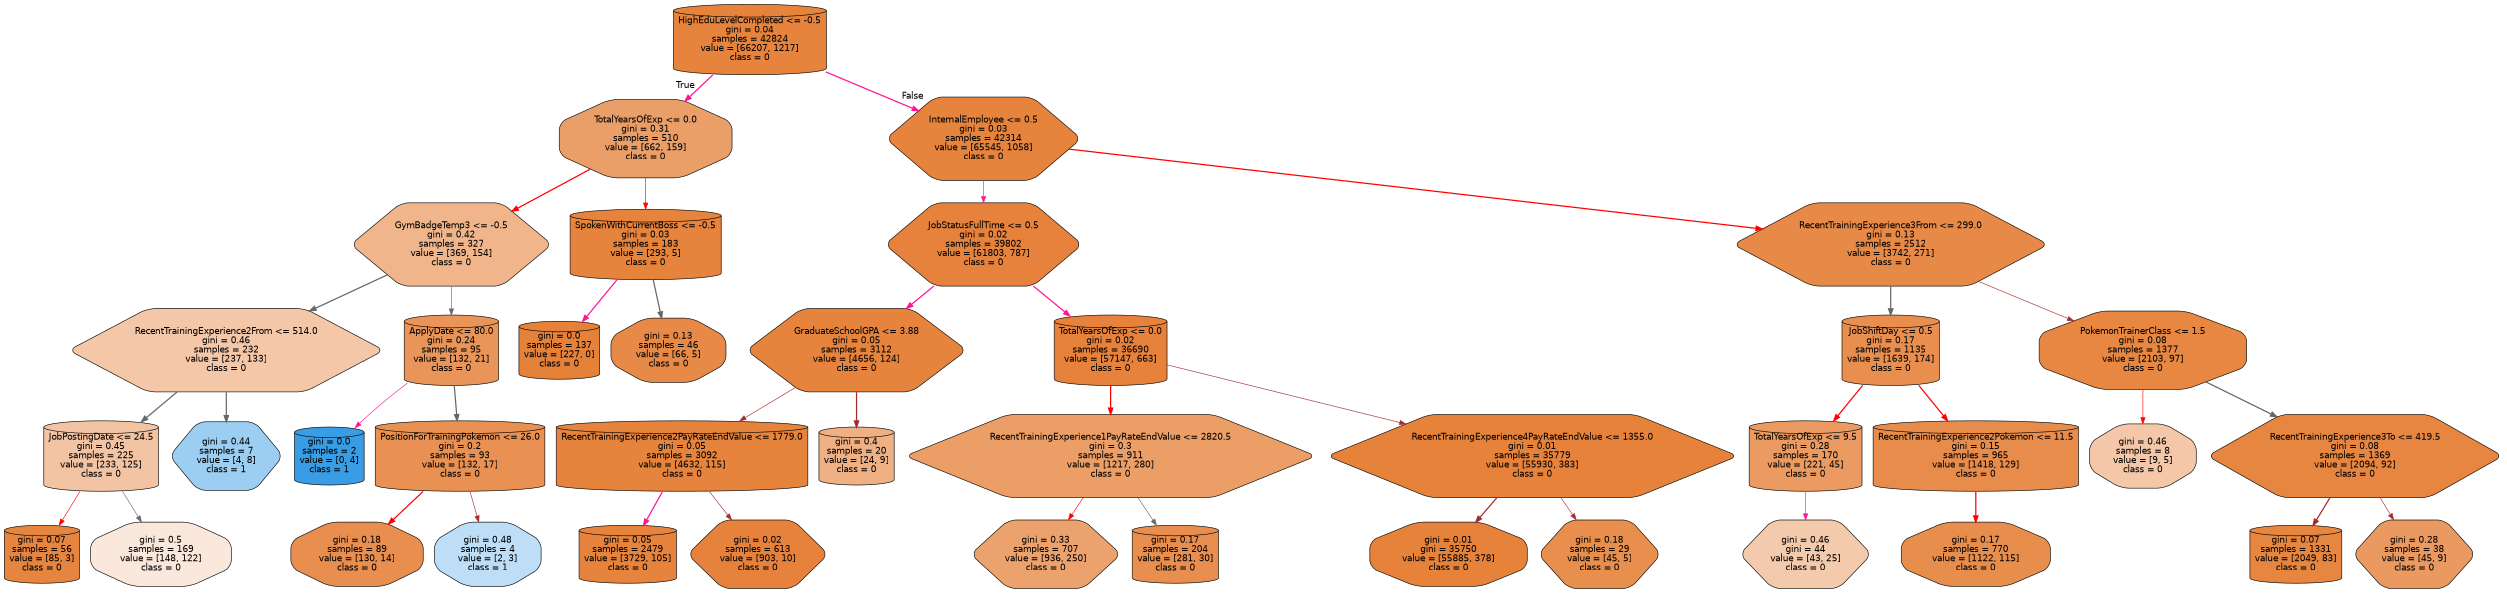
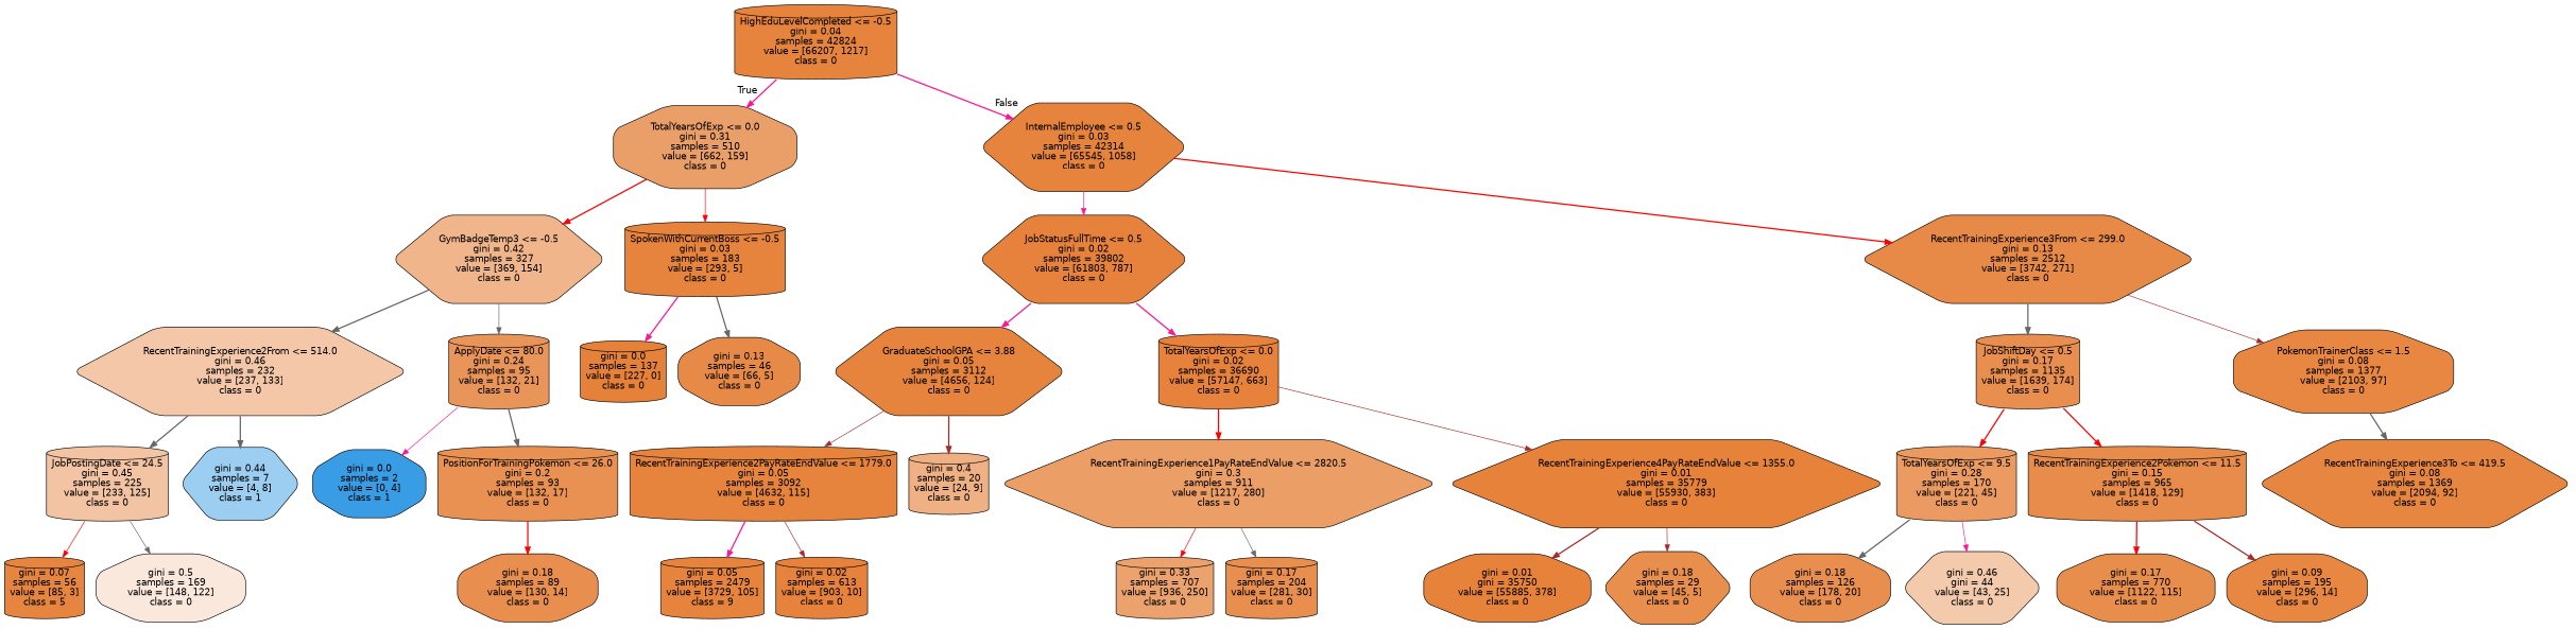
  digraph {
    node [color=black fillcolor="#e58139fc" fontname=helvetica shape=cylinder style="filled, rounded"]
    edge [color=red fontname=helvetica style=bold]
    n1 [fillcolor="#e58139fa" label="HighEduLevelCompleted <= -0.5\ngini = 0.04\nsamples = 42824\nvalue = [66207, 1217]\nclass = 0"]
    n2 [fillcolor="#e58139c2" label="TotalYearsOfExp <= 0.0\ngini = 0.31\nsamples = 510\nvalue = [662, 159]\nclass = 0" shape=octagon]
    n3 [fillcolor="#e58139fb" label="InternalEmployee <= 0.5\ngini = 0.03\nsamples = 42314\nvalue = [65545, 1058]\nclass = 0" shape=hexagon]
    n4 [fillcolor="#e5813995" label="GymBadgeTemp3 <= -0.5\ngini = 0.42\nsamples = 327\nvalue = [369, 154]\nclass = 0" shape=hexagon]
    n5 [fillcolor="#e58139fb" label="SpokenWithCurrentBoss <= -0.5\ngini = 0.03\nsamples = 183\nvalue = [293, 5]\nclass = 0"]
    n6 [label="JobStatusFullTime <= 0.5\ngini = 0.02\nsamples = 39802\nvalue = [61803, 787]\nclass = 0" shape=hexagon]
    n7 [fillcolor="#e58139ed" label="RecentTrainingExperience3From <= 299.0\ngini = 0.13\nsamples = 2512\nvalue = [3742, 271]\nclass = 0" shape=hexagon]
    n8 [fillcolor="#e5813970" label="RecentTrainingExperience2From <= 514.0\ngini = 0.46\nsamples = 232\nvalue = [237, 133]\nclass = 0" shape=hexagon]
    n9 [fillcolor="#e58139d6" label="ApplyDate <= 80.0\ngini = 0.24\nsamples = 95\nvalue = [132, 21]\nclass = 0"]
    n10 [fillcolor="#e58139ff" label="gini = 0.0\nsamples = 137\nvalue = [227, 0]\nclass = 0"]
    n11 [fillcolor="#e58139ec" label="gini = 0.13\nsamples = 46\nvalue = [66, 5]\nclass = 0" shape=octagon]
    n12 [fillcolor="#e5813976" label="JobPostingDate <= 24.5\ngini = 0.45\nsamples = 225\nvalue = [233, 125]\nclass = 0"]
    n13 [fillcolor="#399de57f" label="gini = 0.44\nsamples = 7\nvalue = [4, 8]\nclass = 1" shape=hexagon]
-   n14 [fillcolor="#399de5ff" label="gini = 0.0\nsamples = 2\nvalue = [0, 4]\nclass = 1"]
+   n14 [fillcolor="#399de5ff" label="gini = 0.0\nsamples = 2\nvalue = [0, 4]\nclass = 1" shape=octagon]
    n15 [fillcolor="#e58139de" label="PositionForTrainingPokemon <= 26.0\ngini = 0.2\nsamples = 93\nvalue = [132, 17]\nclass = 0"]
-   n16 [fillcolor="#e58139f6" label="gini = 0.07\nsamples = 56\nvalue = [85, 3]\nclass = 0"]
+   n16 [fillcolor="#e58139f6" label="gini = 0.07\nsamples = 56\nvalue = [85, 3]\nclass = 5"]
    n17 [fillcolor="#e581392d" label="gini = 0.5\nsamples = 169\nvalue = [148, 122]\nclass = 0" shape=octagon]
    n18 [fillcolor="#e58139e4" label="gini = 0.18\nsamples = 89\nvalue = [130, 14]\nclass = 0" shape=octagon]
-   n19 [fillcolor="#399de555" label="gini = 0.48\nsamples = 4\nvalue = [2, 3]\nclass = 1" shape=octagon]
    n20 [fillcolor="#e58139f8" label="GraduateSchoolGPA <= 3.88\ngini = 0.05\nsamples = 3112\nvalue = [4656, 124]\nclass = 0" shape=hexagon]
    n21 [label="TotalYearsOfExp <= 0.0\ngini = 0.02\nsamples = 36690\nvalue = [57147, 663]\nclass = 0"]
    n22 [fillcolor="#e58139e4" label="JobShiftDay <= 0.5\ngini = 0.17\nsamples = 1135\nvalue = [1639, 174]\nclass = 0"]
    n23 [fillcolor="#e58139f3" label="PokemonTrainerClass <= 1.5\ngini = 0.08\nsamples = 1377\nvalue = [2103, 97]\nclass = 0" shape=octagon]
    n24 [fillcolor="#e58139f9" label="RecentTrainingExperience2PayRateEndValue <= 1779.0\ngini = 0.05\nsamples = 3092\nvalue = [4632, 115]\nclass = 0"]
    n25 [fillcolor="#e581399f" label="gini = 0.4\nsamples = 20\nvalue = [24, 9]\nclass = 0"]
    n26 [fillcolor="#e58139c4" label="RecentTrainingExperience1PayRateEndValue <= 2820.5\ngini = 0.3\nsamples = 911\nvalue = [1217, 280]\nclass = 0" shape=hexagon]
    n27 [fillcolor="#e58139fd" label="RecentTrainingExperience4PayRateEndValue <= 1355.0\ngini = 0.01\nsamples = 35779\nvalue = [55930, 383]\nclass = 0" shape=hexagon]
-   n28 [fillcolor="#e58139f8" label="gini = 0.05\nsamples = 2479\nvalue = [3729, 105]\nclass = 0"]
-   n29 [label="gini = 0.02\nsamples = 613\nvalue = [903, 10]\nclass = 0" shape=hexagon]
-   n30 [fillcolor="#e58139bb" label="gini = 0.33\nsamples = 707\nvalue = [936, 250]\nclass = 0" shape=hexagon]
+   n28 [fillcolor="#e58139f8" label="gini = 0.05\nsamples = 2479\nvalue = [3729, 105]\nclass = 9"]
+   n29 [label="gini = 0.02\nsamples = 613\nvalue = [903, 10]\nclass = 0"]
+   n30 [fillcolor="#e58139bb" label="gini = 0.33\nsamples = 707\nvalue = [936, 250]\nclass = 0"]
    n31 [fillcolor="#e58139e4" label="gini = 0.17\nsamples = 204\nvalue = [281, 30]\nclass = 0"]
    n32 [fillcolor="#e58139fd" label="gini = 0.01\ngini = 35750\nvalue = [55885, 378]\nclass = 0" shape=octagon]
    n33 [fillcolor="#e58139e3" label="gini = 0.18\nsamples = 29\nvalue = [45, 5]\nclass = 0" shape=hexagon]
    n34 [fillcolor="#e58139cb" label="TotalYearsOfExp <= 9.5\ngini = 0.28\nsamples = 170\nvalue = [221, 45]\nclass = 0"]
    n35 [fillcolor="#e58139e8" label="RecentTrainingExperience2Pokemon <= 11.5\ngini = 0.15\nsamples = 965\nvalue = [1418, 129]\nclass = 0"]
-   n36 [fillcolor="#e5813971" label="gini = 0.46\nsamples = 8\nvalue = [9, 5]\nclass = 0" shape=octagon]
    n37 [fillcolor="#e58139f4" label="RecentTrainingExperience3To <= 419.5\ngini = 0.08\nsamples = 1369\nvalue = [2094, 92]\nclass = 0" shape=hexagon]
+   n38 [fillcolor="#e58139e2" label="gini = 0.18\nsamples = 126\nvalue = [178, 20]\nclass = 0" shape=octagon]
    n39 [fillcolor="#e581396b" label="gini = 0.46\ngini = 44\nvalue = [43, 25]\nclass = 0" shape=hexagon]
    n40 [fillcolor="#e58139e5" label="gini = 0.17\nsamples = 770\nvalue = [1122, 115]\nclass = 0" shape=octagon]
-   n42 [fillcolor="#e58139f5" label="gini = 0.07\nsamples = 1331\nvalue = [2049, 83]\nclass = 0"]
-   n43 [fillcolor="#e58139cc" label="gini = 0.28\nsamples = 38\nvalue = [45, 9]\nclass = 0" shape=hexagon]
+   n41 [fillcolor="#e58139f3" label="gini = 0.09\nsamples = 195\nvalue = [296, 14]\nclass = 0" shape=octagon]
    n1 -> n2 [color=deeppink headlabel=True labelangle=45 labeldistance=2.5]
    n1 -> n3 [color=deeppink headlabel=False labelangle=-45 labeldistance=2.5]
    n2 -> n4
    n2 -> n5 [style=solid]
    n3 -> n6 [color=deeppink style=solid]
    n3 -> n7
    n4 -> n8 [color=gray40]
    n4 -> n9 [color=gray40 style=solid]
    n5 -> n10 [color=deeppink]
    n5 -> n11 [color=gray40]
    n6 -> n20 [color=deeppink]
    n6 -> n21 [color=deeppink]
    n7 -> n22 [color=gray40]
    n7 -> n23 [color=brown style=solid]
    n8 -> n12 [color=gray40]
    n8 -> n13 [color=gray40]
    n9 -> n14 [color=deeppink style=solid]
    n9 -> n15 [color=gray40]
    n12 -> n16 [style=solid]
    n12 -> n17 [color=gray40 style=solid]
    n15 -> n18
-   n15 -> n19 [color=brown style=solid]
    n20 -> n24 [color=brown style=solid]
    n20 -> n25 [color=brown]
    n21 -> n26
    n21 -> n27 [color=brown style=solid]
    n22 -> n34
    n22 -> n35
-   n23 -> n36 [style=solid]
    n23 -> n37 [color=gray40]
    n24 -> n28 [color=deeppink]
    n24 -> n29 [color=brown style=solid]
    n26 -> n30 [style=solid]
    n26 -> n31 [color=gray40 style=solid]
    n27 -> n32 [color=brown]
    n27 -> n33 [color=brown style=solid]
+   n34 -> n38 [color=gray40]
    n34 -> n39 [color=deeppink style=solid]
    n35 -> n40
-   n37 -> n42 [color=brown]
-   n37 -> n43 [color=brown style=solid]
+   n35 -> n41 [color=brown]
  }
